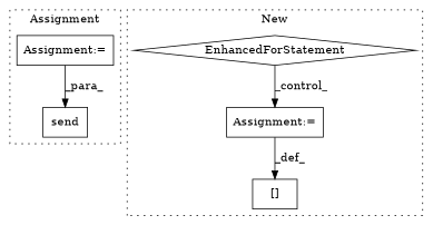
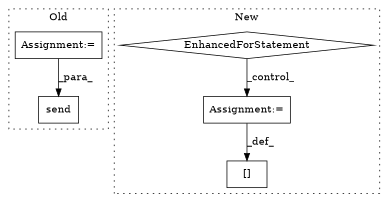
  digraph {
    node [a=7 l=1 shape=box]
    n1 [a=32 l="5,1" label=send s="10340,10355"]
    n2 [label="Assignment:=" s=10287]
    n3 [a=70 l="66,2" label=EnhancedForStatement s="10527,10619" shape=diamond]
    n4 [label="Assignment:=" s=10829]
    n5 [a=2 l="26,1" label="[]" s="10798,10828"]
    subgraph cluster_1 {
-     label=Assignment
+     label=Old
      style=dotted
      n1
      n2
    }
    subgraph cluster_2 {
      label=New
      style=dotted
      n3
      n4
      n5
    }
    n2 -> n1 [label=_para_]
    n3 -> n4 [label=_control_]
    n4 -> n5 [label=_def_]
  }
